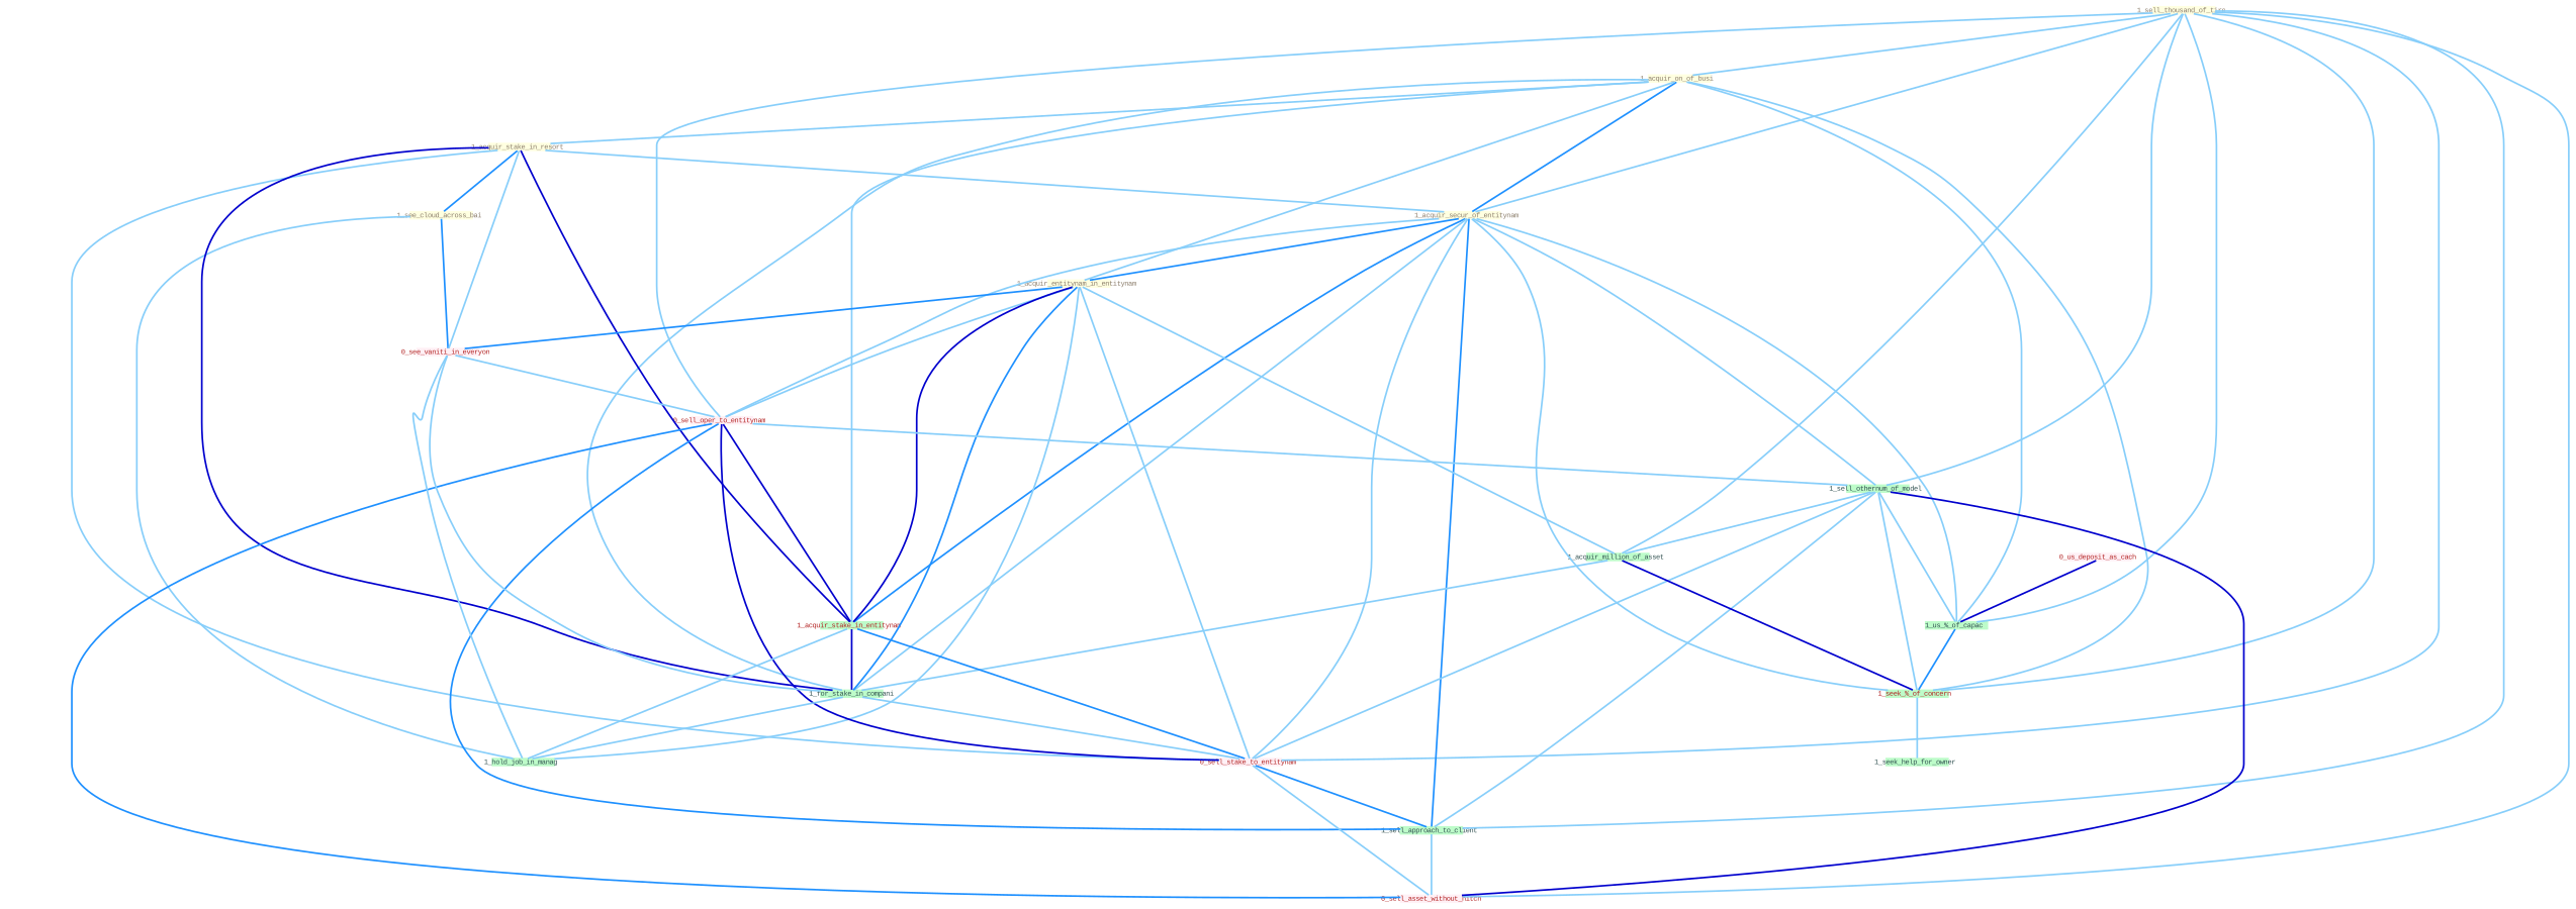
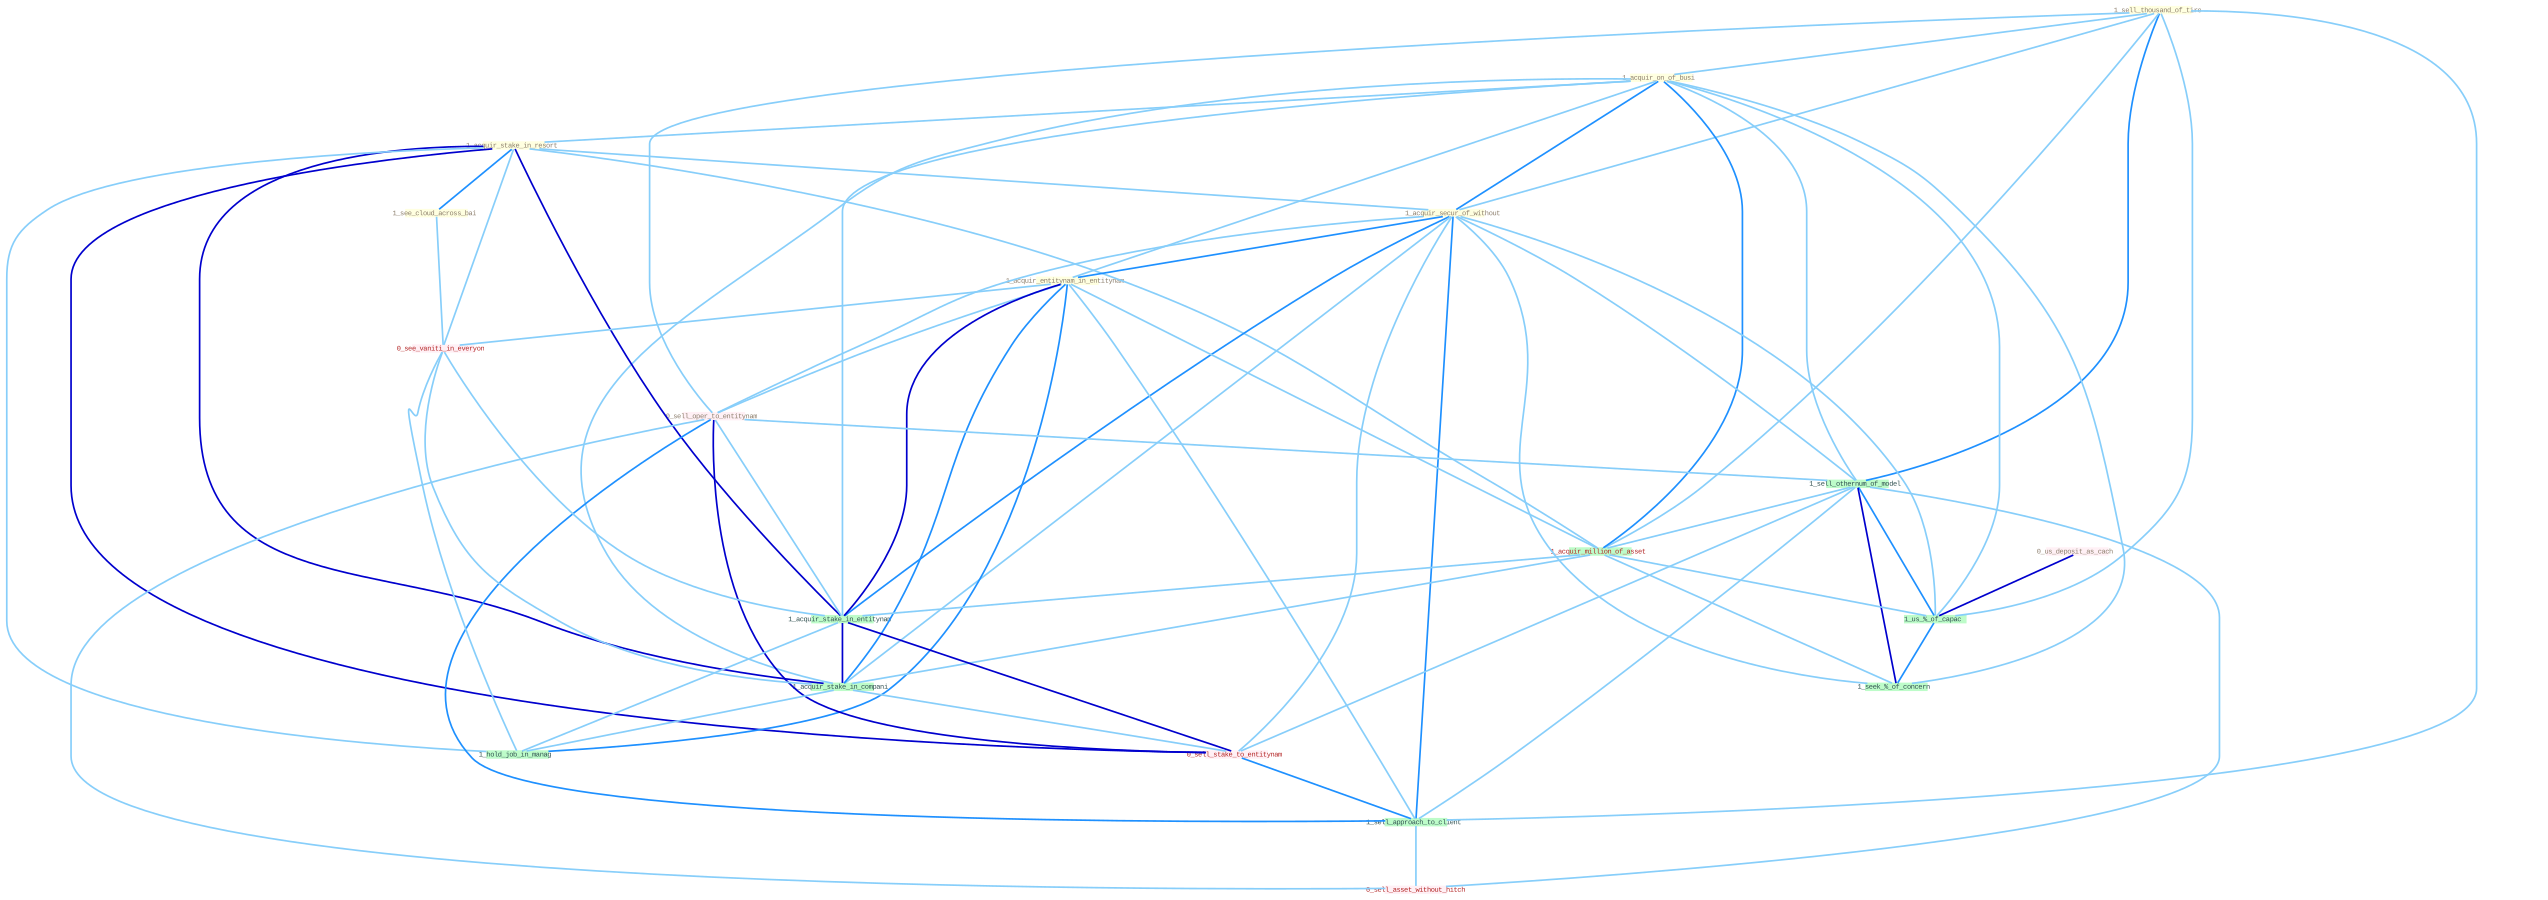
  graph {
    fontname="Liberation Mono"
    node [color="#BDFCC9" fixedsize=true fontcolor="#2f4f4f" fontname="Liberation Mono" fontsize=4 shape=polygon style=filled]
    edge [color="#87cefa" fontname="Liberation Mono" w=1]
    "1_see_cloud_across_bai " [color="#ffffe0" fontcolor="#8b7d6b" height=.06 width=.5]
    "1_sell_thousand_of_tire " [color="#ffffe0" fontcolor="#8b7d6b" height=.06 width=.5]
    "1_acquir_on_of_busi " [color="#ffffe0" fontcolor="#8b7d6b" height=.06 width=.5]
    "1_acquir_stake_in_resort " [color="#ffffe0" fontcolor="#8b7d6b" height=.06 width=.5]
-   "1_acquir_secur_of_entitynam " [color="#ffffe0" fontcolor="#8b7d6b" height=.06 width=.5]
+   "1_acquir_secur_of_entitynam " [color="#ffffe0" fontcolor="#8b7d6b" height=.06 width=.5 label="1_acquir_secur_of_without"]
    "1_acquir_entitynam_in_entitynam " [color="#ffffe0" fontcolor="#8b7d6b" height=.06 width=.5]
-   "0_sell_oper_to_entitynam " [color="#fff0f5" fontcolor="#b22222" height=.06 width=.5]
+   "0_sell_oper_to_entitynam " [color="#fff0f5" fontcolor="#8b7d6b" height=.06 width=.5]
    "0_see_vaniti_in_everyon " [color="#fff0f5" fontcolor="#b22222" height=.06 width=.5]
-   "0_us_deposit_as_cach " [color="#fff0f5" fontcolor="#b22222" height=.06 width=.5]
+   "0_us_deposit_as_cach " [color="#fff0f5" fontcolor="#8b7d6b" height=.06 width=.5]
    "0_sell_stake_to_entitynam " [color="#fff0f5" fontcolor="#b22222" height=.06 width=.5]
    n11 [color="#fff0f5" fontcolor="#b22222" height=.06 label="0_sell_asset_without_hitch" width=.5]
    "1_sell_othernum_of_model " [height=.06 width=.5]
-   "1_acquir_million_of_asset " [height=.06 width=.5]
+   "1_acquir_million_of_asset " [fontcolor="#b22222" height=.06 width=.5]
    "1_us_%_of_capac " [height=.06 width=.5]
    "1_sell_approach_to_client " [height=.06 width=.5]
-   "1_seek_%_of_concern " [fontcolor="#b22222" height=.06 width=.5]
-   "1_acquir_stake_in_entitynam " [fontcolor="#b22222" height=.06 width=.5]
-   "1_acquir_stake_in_compani " [height=.06 width=.5 label="1_for_stake_in_compani"]
+   "1_seek_%_of_concern " [height=.06 width=.5]
+   "1_acquir_stake_in_entitynam " [height=.06 width=.5]
+   "1_acquir_stake_in_compani " [height=.06 width=.5]
    "1_hold_job_in_manag " [height=.06 width=.5]
-   "1_seek_help_for_owner " [height=.06 width=.5]
    subgraph sub_1 {
      "1_see_cloud_across_bai "
      "1_sell_thousand_of_tire "
      "1_acquir_on_of_busi "
      "1_acquir_stake_in_resort "
      "1_acquir_secur_of_entitynam "
      "1_acquir_entitynam_in_entitynam "
    }
    subgraph sub_2 {
      "0_sell_oper_to_entitynam "
      "0_see_vaniti_in_everyon "
      "0_us_deposit_as_cach "
      "0_sell_stake_to_entitynam "
      n11
    }
-   "1_see_cloud_across_bai " -- "0_see_vaniti_in_everyon " [color="#1e90ff"]
+   "1_see_cloud_across_bai " -- "0_see_vaniti_in_everyon "
    "1_sell_thousand_of_tire " -- "1_acquir_on_of_busi "
    "1_sell_thousand_of_tire " -- "1_acquir_secur_of_entitynam "
    "1_sell_thousand_of_tire " -- "0_sell_oper_to_entitynam "
-   "1_sell_thousand_of_tire " -- "0_sell_stake_to_entitynam "
-   "1_sell_thousand_of_tire " -- n11
-   "1_sell_thousand_of_tire " -- "1_sell_othernum_of_model " [w=2]
+   "1_sell_thousand_of_tire " -- "1_sell_othernum_of_model " [color="#1e90ff" w=2]
    "1_sell_thousand_of_tire " -- "1_acquir_million_of_asset "
    "1_sell_thousand_of_tire " -- "1_us_%_of_capac "
    "1_sell_thousand_of_tire " -- "1_sell_approach_to_client "
-   "1_sell_thousand_of_tire " -- "1_seek_%_of_concern "
    "1_acquir_on_of_busi " -- "1_acquir_stake_in_resort "
    "1_acquir_on_of_busi " -- "1_acquir_secur_of_entitynam " [color="#1e90ff" w=2]
    "1_acquir_on_of_busi " -- "1_acquir_entitynam_in_entitynam "
+   "1_acquir_on_of_busi " -- "1_sell_othernum_of_model "
+   "1_acquir_on_of_busi " -- "1_acquir_million_of_asset " [color="#1e90ff" w=2]
    "1_acquir_on_of_busi " -- "1_us_%_of_capac "
    "1_acquir_on_of_busi " -- "1_seek_%_of_concern "
    "1_acquir_on_of_busi " -- "1_acquir_stake_in_entitynam "
    "1_acquir_on_of_busi " -- "1_acquir_stake_in_compani "
    "1_acquir_stake_in_resort " -- "1_see_cloud_across_bai " [color="#1e90ff" w=2]
    "1_acquir_stake_in_resort " -- "1_acquir_secur_of_entitynam "
    "1_acquir_stake_in_resort " -- "0_see_vaniti_in_everyon "
-   "1_acquir_stake_in_resort " -- "0_sell_stake_to_entitynam "
+   "1_acquir_stake_in_resort " -- "0_sell_stake_to_entitynam " [color="#0000cd"]
+   "1_acquir_stake_in_resort " -- "1_acquir_million_of_asset "
    "1_acquir_stake_in_resort " -- "1_acquir_stake_in_entitynam " [color="#0000cd" w=3]
    "1_acquir_stake_in_resort " -- "1_acquir_stake_in_compani " [color="#0000cd" w=3]
-   "1_see_cloud_across_bai " -- "1_hold_job_in_manag "
+   "1_acquir_stake_in_resort " -- "1_hold_job_in_manag "
    "1_acquir_secur_of_entitynam " -- "1_acquir_entitynam_in_entitynam " [color="#1e90ff" w=2]
    "1_acquir_secur_of_entitynam " -- "0_sell_oper_to_entitynam "
    "1_acquir_secur_of_entitynam " -- "0_sell_stake_to_entitynam "
    "1_acquir_secur_of_entitynam " -- "1_sell_othernum_of_model "
    "1_acquir_secur_of_entitynam " -- "1_us_%_of_capac "
    "1_acquir_secur_of_entitynam " -- "1_sell_approach_to_client " [color="#1e90ff" w=2]
    "1_acquir_secur_of_entitynam " -- "1_seek_%_of_concern "
    "1_acquir_secur_of_entitynam " -- "1_acquir_stake_in_entitynam " [color="#1e90ff" w=2]
    "1_acquir_secur_of_entitynam " -- "1_acquir_stake_in_compani "
    "1_acquir_entitynam_in_entitynam " -- "0_sell_oper_to_entitynam "
-   "1_acquir_entitynam_in_entitynam " -- "0_see_vaniti_in_everyon " [color="#1e90ff"]
-   "1_acquir_entitynam_in_entitynam " -- "0_sell_stake_to_entitynam "
+   "1_acquir_entitynam_in_entitynam " -- "0_see_vaniti_in_everyon "
+   "1_acquir_entitynam_in_entitynam " -- "1_sell_approach_to_client "
    "1_acquir_entitynam_in_entitynam " -- "1_acquir_million_of_asset "
    "1_acquir_entitynam_in_entitynam " -- "1_acquir_stake_in_entitynam " [color="#0000cd" w=3]
    "1_acquir_entitynam_in_entitynam " -- "1_acquir_stake_in_compani " [color="#1e90ff" w=2]
-   "1_acquir_entitynam_in_entitynam " -- "1_hold_job_in_manag "
+   "1_acquir_entitynam_in_entitynam " -- "1_hold_job_in_manag " [color="#1e90ff"]
    "0_sell_oper_to_entitynam " -- "0_sell_stake_to_entitynam " [color="#0000cd" w=3]
-   "0_sell_oper_to_entitynam " -- n11 [color="#1e90ff"]
+   "0_sell_oper_to_entitynam " -- n11
    "0_sell_oper_to_entitynam " -- "1_sell_othernum_of_model "
    "0_sell_oper_to_entitynam " -- "1_sell_approach_to_client " [color="#1e90ff" w=2]
-   "0_sell_oper_to_entitynam " -- "1_acquir_stake_in_entitynam " [color="#0000cd"]
-   "0_see_vaniti_in_everyon " -- "0_sell_oper_to_entitynam "
+   "0_sell_oper_to_entitynam " -- "1_acquir_stake_in_entitynam "
+   "0_see_vaniti_in_everyon " -- "1_acquir_stake_in_entitynam "
    "0_see_vaniti_in_everyon " -- "1_acquir_stake_in_compani "
    "0_see_vaniti_in_everyon " -- "1_hold_job_in_manag "
    "0_us_deposit_as_cach " -- "1_us_%_of_capac " [color="#0000cd"]
-   "0_sell_stake_to_entitynam " -- n11
    "0_sell_stake_to_entitynam " -- "1_sell_approach_to_client " [color="#1e90ff" w=2]
    "1_sell_othernum_of_model " -- "0_sell_stake_to_entitynam "
-   "1_sell_othernum_of_model " -- n11 [color="#0000cd"]
+   "1_sell_othernum_of_model " -- n11
    "1_sell_othernum_of_model " -- "1_acquir_million_of_asset "
-   "1_sell_othernum_of_model " -- "1_us_%_of_capac "
+   "1_sell_othernum_of_model " -- "1_us_%_of_capac " [color="#1e90ff"]
    "1_sell_othernum_of_model " -- "1_sell_approach_to_client "
-   "1_sell_othernum_of_model " -- "1_seek_%_of_concern "
-   "1_acquir_million_of_asset " -- "1_seek_%_of_concern " [color="#0000cd"]
+   "1_sell_othernum_of_model " -- "1_seek_%_of_concern " [color="#0000cd"]
+   "1_acquir_million_of_asset " -- "1_us_%_of_capac "
+   "1_acquir_million_of_asset " -- "1_seek_%_of_concern "
+   "1_acquir_million_of_asset " -- "1_acquir_stake_in_entitynam "
    "1_acquir_million_of_asset " -- "1_acquir_stake_in_compani "
    "1_us_%_of_capac " -- "1_seek_%_of_concern " [color="#1e90ff" w=2]
    "1_sell_approach_to_client " -- n11
-   "1_seek_%_of_concern " -- "1_seek_help_for_owner "
-   "1_acquir_stake_in_entitynam " -- "0_sell_stake_to_entitynam " [color="#1e90ff" w=2]
+   "1_acquir_stake_in_entitynam " -- "0_sell_stake_to_entitynam " [color="#0000cd" w=2]
    "1_acquir_stake_in_entitynam " -- "1_acquir_stake_in_compani " [color="#0000cd" w=3]
    "1_acquir_stake_in_entitynam " -- "1_hold_job_in_manag "
    "1_acquir_stake_in_compani " -- "0_sell_stake_to_entitynam "
    "1_acquir_stake_in_compani " -- "1_hold_job_in_manag "
  }
